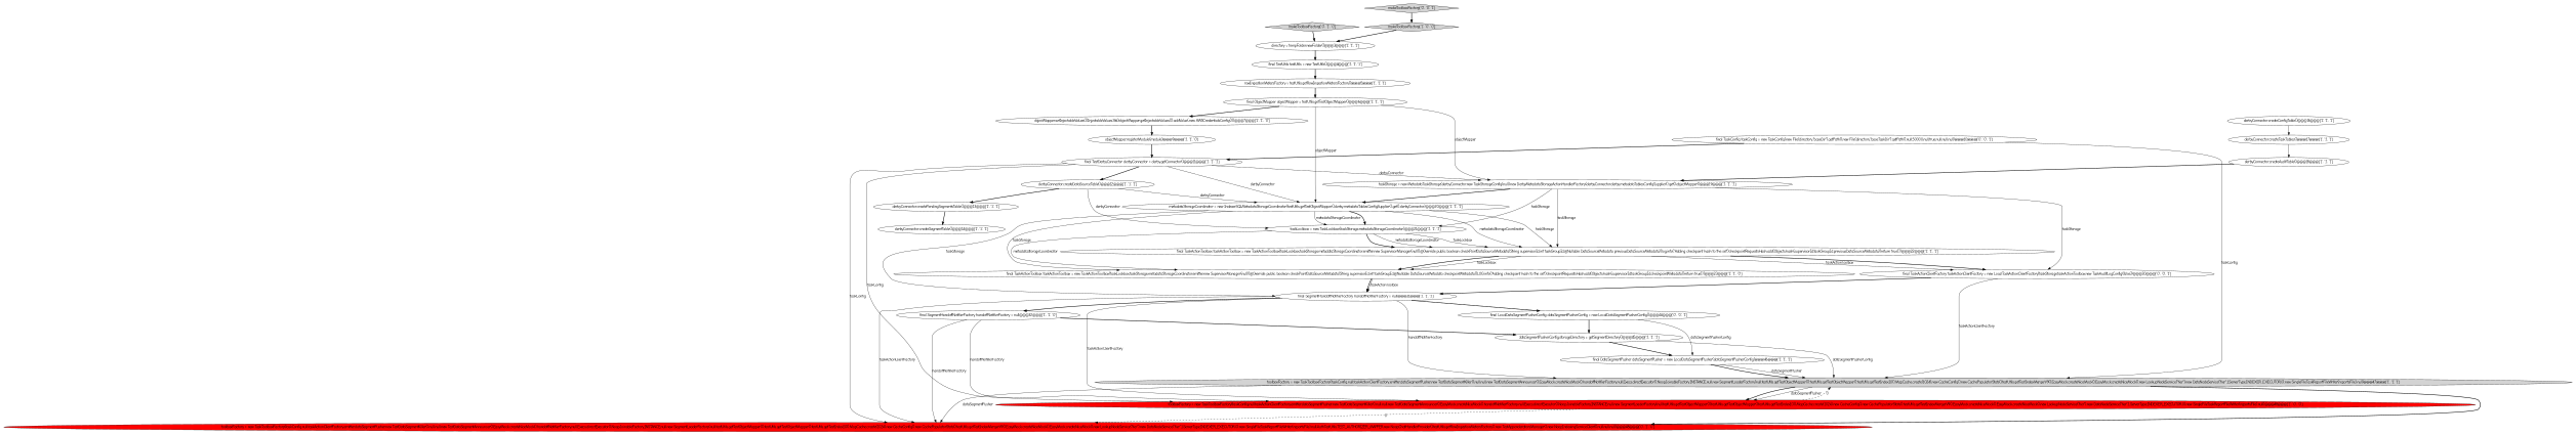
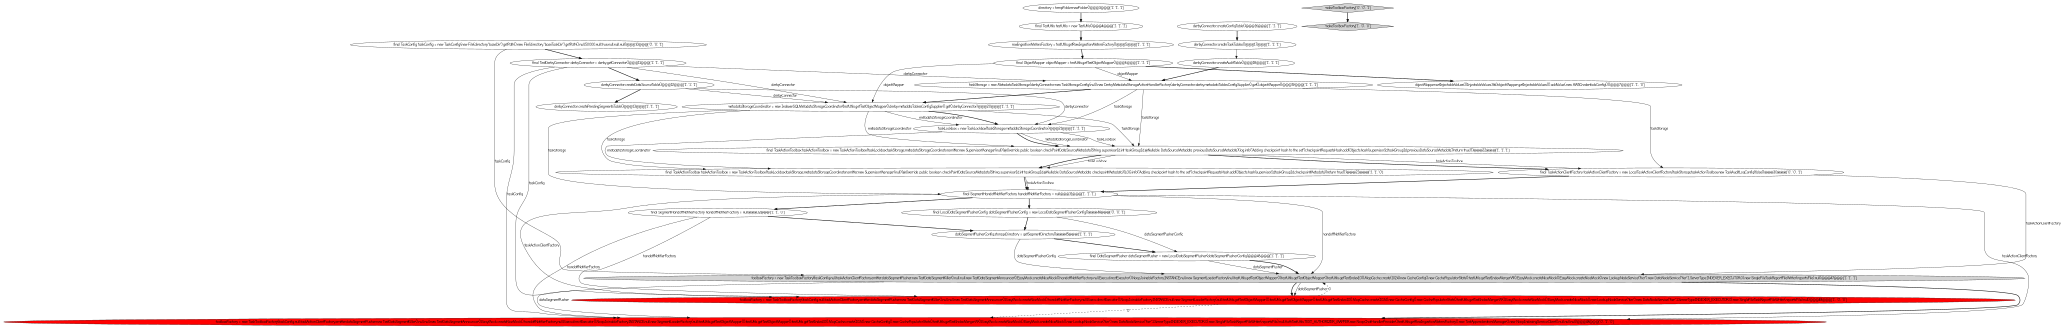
  digraph {
    fontname="Comic Neue"
    node [fillcolor=white fontname="Comic Neue" shape=ellipse style=filled]
    edge [fontname="Comic Neue" style=solid]
    n1 [label="final TaskActionClientFactory taskActionClientFactory = new LocalTaskActionClientFactory(taskStorage,taskActionToolbox,new TaskAuditLogConfig(false))@@@30@@@['0', '0', '1']"]
    n2 [label="final SegmentHandoffNotifierFactory handoffNotifierFactory = null@@@31@@@['1', '1', '1']"]
    n3 [fillcolor=lightgray label="toolboxFactory = new TaskToolboxFactory(taskConfig,null,taskActionClientFactory,emitter,dataSegmentPusher,new TestDataSegmentKiller(),null,null,new TestDataSegmentAnnouncer(),EasyMock.createNiceMock(),handoffNotifierFactory,null,Execs.directExecutor(),NoopJoinableFactory.INSTANCE,null,new SegmentLoaderFactory(null,testUtils.getTestObjectMapper()),testUtils.getTestObjectMapper(),testUtils.getTestIndexIO(),MapCache.create(1024),new CacheConfig(),new CachePopulatorStats(),testUtils.getTestIndexMergerV9(),EasyMock.createNiceMock(),EasyMock.createNiceMock(),new LookupNodeService(\"tier\"),new DataNodeService(\"tier\",1,ServerType.INDEXER_EXECUTOR,0),new SingleFileTaskReportFileWriter(reportsFile),null)@@@47@@@['1', '1', '1']"]
    n4 [fillcolor=red label="toolboxFactory = new TaskToolboxFactory(taskConfig,null,taskActionClientFactory,emitter,dataSegmentPusher,new TestDataSegmentKiller(),null,null,new TestDataSegmentAnnouncer(),EasyMock.createNiceMock(),handoffNotifierFactory,null,Execs.directExecutor(),NoopJoinableFactory.INSTANCE,null,new SegmentLoaderFactory(null,testUtils.getTestObjectMapper()),testUtils.getTestObjectMapper(),testUtils.getTestIndexIO(),MapCache.create(1024),new CacheConfig(),new CachePopulatorStats(),testUtils.getTestIndexMergerV9(),EasyMock.createNiceMock(),EasyMock.createNiceMock(),new LookupNodeService(\"tier\"),new DataNodeService(\"tier\",1,ServerType.INDEXER_EXECUTOR,0),new SingleFileTaskReportFileWriter(reportsFile),null)@@@48@@@['1', '0', '0']"]
    n5 [label="final LocalDataSegmentPusherConfig dataSegmentPusherConfig = new LocalDataSegmentPusherConfig()@@@44@@@['0', '0', '1']"]
    n6 [label="final SegmentHandoffNotifierFactory handoffNotifierFactory = null@@@32@@@['1', '1', '0']"]
    n7 [fillcolor=red label="toolboxFactory = new TaskToolboxFactory(taskConfig,null,taskActionClientFactory,emitter,dataSegmentPusher,new TestDataSegmentKiller(),null,null,new TestDataSegmentAnnouncer(),EasyMock.createNiceMock(),handoffNotifierFactory,null,Execs.directExecutor(),NoopJoinableFactory.INSTANCE,null,new SegmentLoaderFactory(null,testUtils.getTestObjectMapper()),testUtils.getTestObjectMapper(),testUtils.getTestIndexIO(),MapCache.create(1024),new CacheConfig(),new CachePopulatorStats(),testUtils.getTestIndexMergerV9(),EasyMock.createNiceMock(),EasyMock.createNiceMock(),new LookupNodeService(\"tier\"),new DataNodeService(\"tier\",1,ServerType.INDEXER_EXECUTOR,0),new SingleFileTaskReportFileWriter(reportsFile),null,AuthTestUtils.TEST_AUTHORIZER_MAPPER,new NoopChatHandlerProvider(),testUtils.getRowIngestionMetersFactory(),new TestAppenderatorsManager(),new NoopIndexingServiceClient(),null,null,null)@@@48@@@['0', '1', '0']"]
    n8 [label="final TestUtils testUtils = new TestUtils()@@@4@@@['1', '1', '1']"]
    n9 [label="rowIngestionMetersFactory = testUtils.getRowIngestionMetersFactory()@@@5@@@['1', '1', '1']"]
    n10 [label="final ObjectMapper objectMapper = testUtils.getTestObjectMapper()@@@6@@@['1', '1', '1']"]
    n11 [label="dataSegmentPusherConfig.storageDirectory = getSegmentDirectory()@@@45@@@['1', '1', '1']"]
    n12 [label="final DataSegmentPusher dataSegmentPusher = new LocalDataSegmentPusher(dataSegmentPusherConfig)@@@46@@@['1', '1', '1']"]
    n13 [label="taskStorage = new MetadataTaskStorage(derbyConnector,new TaskStorageConfig(null),new DerbyMetadataStorageActionHandlerFactory(derbyConnector,derby.metadataTablesConfigSupplier().get(),objectMapper))@@@19@@@['1', '1', '1']"]
    n14 [label="metadataStorageCoordinator = new IndexerSQLMetadataStorageCoordinator(testUtils.getTestObjectMapper(),derby.metadataTablesConfigSupplier().get(),derbyConnector)@@@20@@@['1', '1', '1']"]
    n15 [label="objectMapper.setInjectableValues(((InjectableValues.Std)objectMapper.getInjectableValues()).addValue(,new AWSCredentialsConfig()))@@@7@@@['1', '1', '0']"]
    n16 [label="taskLockbox = new TaskLockbox(taskStorage,metadataStorageCoordinator)@@@21@@@['1', '1', '1']"]
    n17 [label="final TaskActionToolbox taskActionToolbox = new TaskActionToolbox(taskLockbox,taskStorage,metadataStorageCoordinator,emitter,new SupervisorManager(null){@Override public boolean checkPointDataSourceMetadata(String supervisorId,int taskGroupId,@Nullable DataSourceMetadata previousDataSourceMetadata){log.info(\"Adding checkpoint hash to the set\")checkpointRequestsHash.add(Objects.hash(supervisorId,taskGroupId,previousDataSourceMetadata))return true}})@@@22@@@['1', '1', '1']"]
    n18 [label="final TaskActionToolbox taskActionToolbox = new TaskActionToolbox(taskLockbox,taskStorage,metadataStorageCoordinator,emitter,new SupervisorManager(null){@Override public boolean checkPointDataSourceMetadata(String supervisorId,int taskGroupId,@Nullable DataSourceMetadata checkpointMetadata){LOG.info(\"Adding checkpoint hash to the set\")checkpointRequestsHash.add(Objects.hash(supervisorId,taskGroupId,checkpointMetadata))return true}})@@@23@@@['1', '1', '0']"]
-   n19 [label="objectMapper.registerModule(module)@@@9@@@['1', '1', '0']"]
-   n20 [fillcolor=lightgray label="makeToolboxFactory['0', '1', '0']" shape=diamond]
    n21 [label="directory = tempFolder.newFolder()@@@3@@@['1', '1', '1']"]
    n22 [label="derbyConnector.createAuditTable()@@@18@@@['1', '1', '1']"]
    n23 [label="derbyConnector.createConfigTable()@@@16@@@['1', '1', '1']"]
    n24 [label="derbyConnector.createTaskTables()@@@17@@@['1', '1', '1']"]
    n25 [label="final TestDerbyConnector derbyConnector = derby.getConnector()@@@11@@@['1', '1', '1']"]
    n26 [label="derbyConnector.createDataSourceTable()@@@12@@@['1', '1', '1']"]
    n27 [label="final TaskConfig taskConfig = new TaskConfig(new File(directory,\"baseDir\").getPath(),new File(directory,\"baseTaskDir\").getPath(),null,50000,null,true,null,null,null)@@@10@@@['0', '0', '1']"]
-   n28 [label="derbyConnector.createSegmentTable()@@@14@@@['1', '1', '1']"]
    n29 [label="derbyConnector.createPendingSegmentsTable()@@@13@@@['1', '1', '1']"]
    n30 [fillcolor=lightgray label="makeToolboxFactory['1', '0', '0']" shape=diamond]
    n31 [fillcolor=lightgray label="makeToolboxFactory['0', '0', '1']" shape=diamond]
    n1 -> n2 [style=bold]
    n1 -> n3 [label=taskActionClientFactory]
    n2 -> n3 [label=handoffNotifierFactory]
    n2 -> n4 [label=taskActionClientFactory]
    n2 -> n5 [style=bold]
    n2 -> n6 [style=bold]
    n2 -> n7 [label=taskActionClientFactory]
    n3 -> n4 [style=bold]
    n3 -> n4 [label=dataSegmentPusher]
    n3 -> n7 [style=bold]
    n3 -> n7 [label=dataSegmentPusher]
    n4 -> n3 [label=0 style=dashed]
    n4 -> n7 [label=0 style=dashed]
    n5 -> n11 [style=bold]
    n5 -> n12 [label=dataSegmentPusherConfig]
    n6 -> n4 [label=handoffNotifierFactory]
    n6 -> n7 [label=handoffNotifierFactory]
    n6 -> n11 [style=bold]
    n8 -> n9 [style=bold]
    n9 -> n10 [style=bold]
    n10 -> n13 [label=objectMapper]
    n10 -> n14 [label=objectMapper]
    n10 -> n15 [style=bold]
    n11 -> n3 [label=dataSegmentPusherConfig]
    n11 -> n12 [style=bold]
    n12 -> n3 [label=dataSegmentPusher]
    n12 -> n3 [style=bold]
    n13 -> n1 [label=taskStorage]
    n13 -> n14 [style=bold]
    n13 -> n16 [label=taskStorage]
    n13 -> n17 [label=taskStorage]
    n14 -> n2 [label=taskStorage]
    n14 -> n16 [style=bold]
    n14 -> n16 [label=metadataStorageCoordinator]
    n14 -> n17 [label=metadataStorageCoordinator]
    n14 -> n17 [label=taskStorage]
    n14 -> n18 [label=taskStorage]
-   n15 -> n19 [style=bold]
    n16 -> n17 [style=bold]
    n16 -> n17 [label=metadataStorageCoordinator]
    n16 -> n17 [label=taskLockbox]
    n16 -> n18 [label=metadataStorageCoordinator]
    n17 -> n1 [label=taskActionToolbox]
    n17 -> n1 [style=bold]
    n17 -> n18 [label=taskLockbox]
    n17 -> n18 [style=bold]
    n18 -> n2 [label=taskActionToolbox]
    n18 -> n2 [style=bold]
-   n19 -> n25 [style=bold]
-   n20 -> n21 [style=bold]
    n21 -> n8 [style=bold]
    n22 -> n13 [style=bold]
-   n23 -> n24
+   n23 -> n24 [style=bold]
    n24 -> n22
    n25 -> n4 [label=taskConfig]
    n25 -> n7 [label=taskConfig]
    n25 -> n13 [label=derbyConnector]
    n25 -> n14 [label=derbyConnector]
    n25 -> n26 [style=bold]
    n26 -> n14 [label=derbyConnector]
    n26 -> n16 [label=derbyConnector]
    n26 -> n29 [style=bold]
    n27 -> n3 [label=taskConfig]
    n27 -> n25 [style=bold]
-   n29 -> n28 [style=bold]
-   n30 -> n21 [style=bold]
    n31 -> n30 [style=bold]
  }
